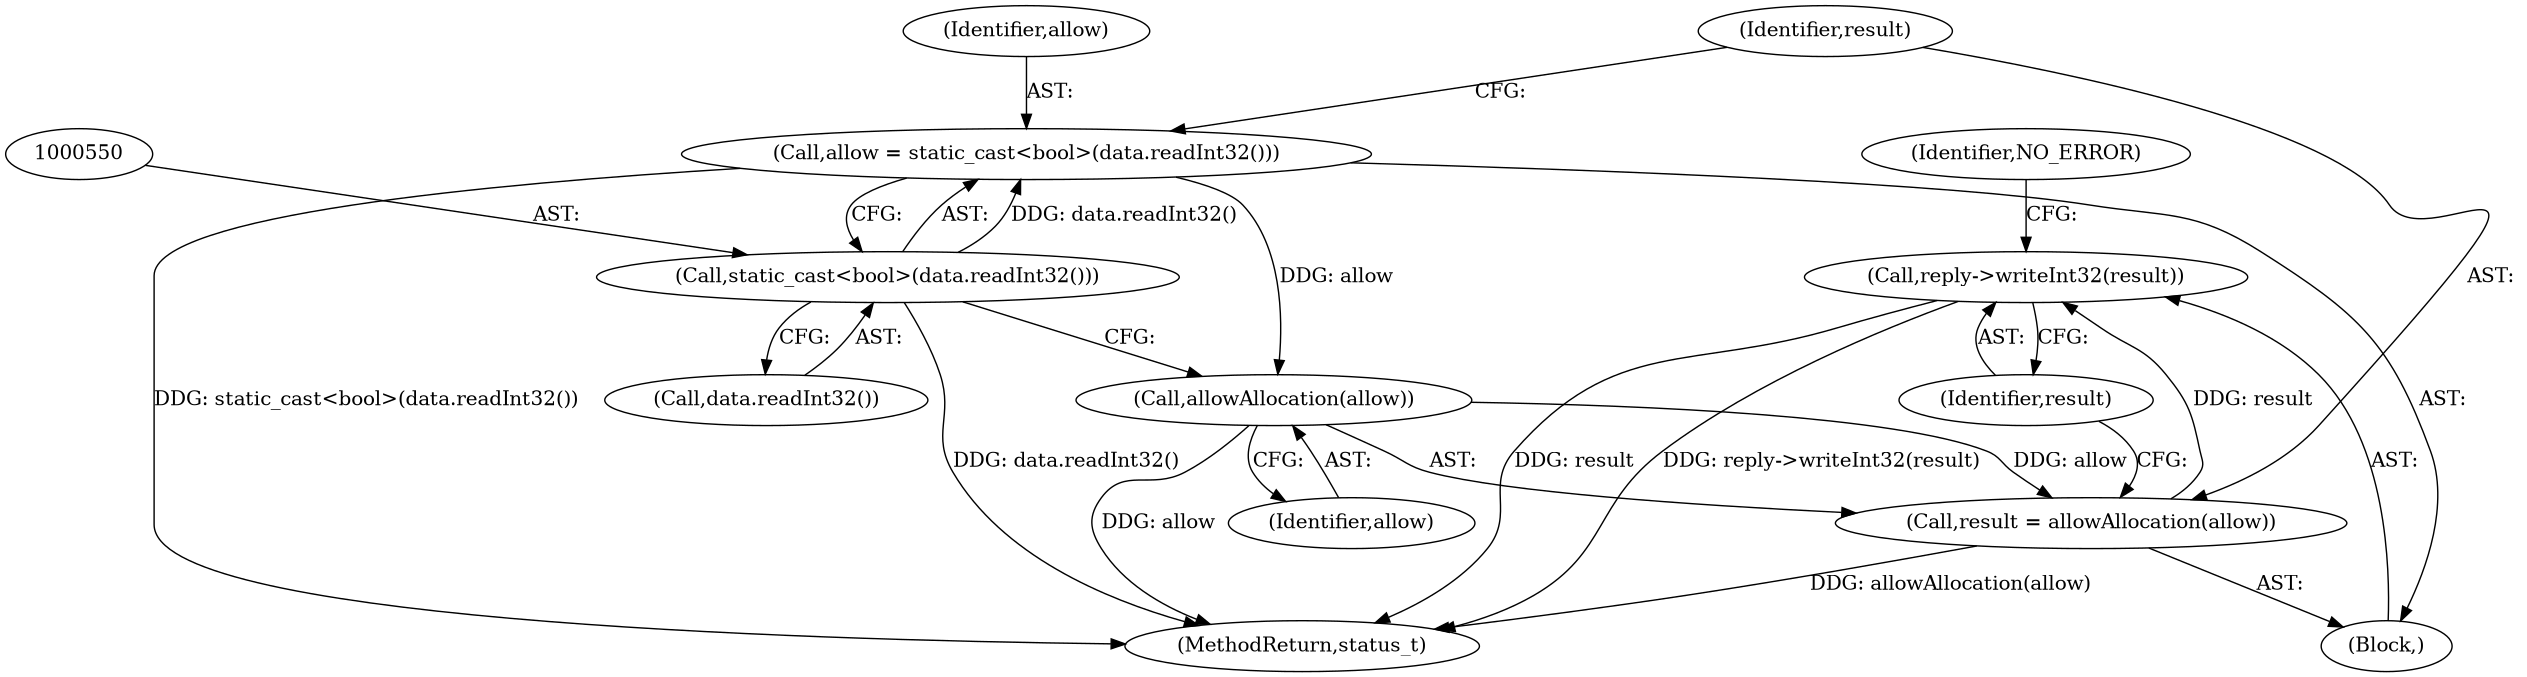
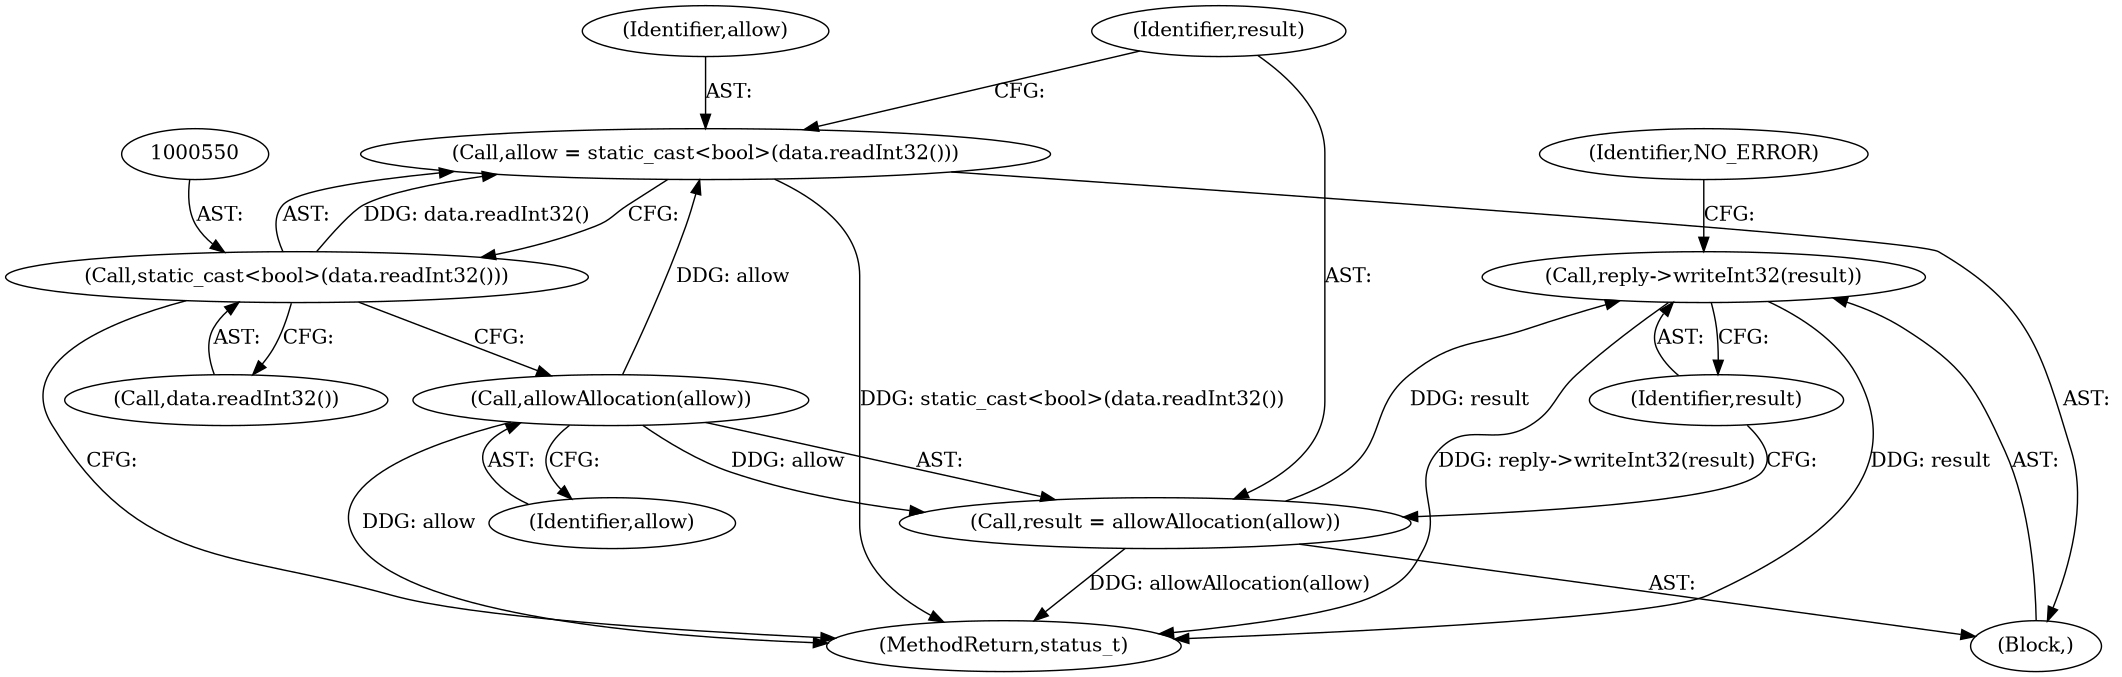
  digraph {
    n1 [label="(Call,reply->writeInt32(result))"]
    n2 [label="(MethodReturn,status_t)"]
    n3 [label="(Identifier,result)"]
    n4 [label="(Call,result = allowAllocation(allow))"]
    n5 [label="(Block,)"]
    n6 [label="(Call,allowAllocation(allow))"]
    n7 [label="(Identifier,allow)"]
    n8 [label="(Call,allow = static_cast<bool>(data.readInt32()))"]
    n9 [label="(Call,static_cast<bool>(data.readInt32()))"]
    n10 [label="(Call,data.readInt32())"]
    n11 [label="(Identifier,NO_ERROR)"]
    n12 [label="(Identifier,allow)"]
    n13 [label="(Identifier,result)"]
    1000550
    n1 -> n2 [label="DDG: reply->writeInt32(result)"]
    n1 -> n2 [label="DDG: result"]
    n1 -> n3 [label="CFG: "]
    n3 -> n1 [label="AST: "]
    n3 -> n4 [label="CFG: "]
    n4 -> n1 [label="DDG: result"]
    n4 -> n2 [label="DDG: allowAllocation(allow)"]
    n4 -> n5 [label="AST: "]
    n5 -> n1 [label="AST: "]
    n6 -> n2 [label="DDG: allow"]
    n6 -> n4 [label="AST: "]
    n6 -> n4 [label="DDG: allow"]
    n6 -> n7 [label="CFG: "]
    n7 -> n6 [label="AST: "]
    n8 -> n2 [label="DDG: static_cast<bool>(data.readInt32())"]
    n8 -> n5 [label="AST: "]
-   n8 -> n6 [label="DDG: allow"]
+   n6 -> n8 [label="DDG: allow"]
    n8 -> n9 [label="CFG: "]
-   n9 -> n2 [label="DDG: data.readInt32()"]
+   n9 -> n2 [label="CFG: "]
    n9 -> n6 [label="CFG: "]
    n9 -> n8 [label="AST: "]
    n9 -> n8 [label="DDG: data.readInt32()"]
    n9 -> n10 [label="CFG: "]
    n10 -> n9 [label="AST: "]
    n11 -> n1 [label="CFG: "]
    n12 -> n8 [label="AST: "]
    n13 -> n4 [label="AST: "]
    n13 -> n8 [label="CFG: "]
    1000550 -> n9 [label="AST: "]
  }
